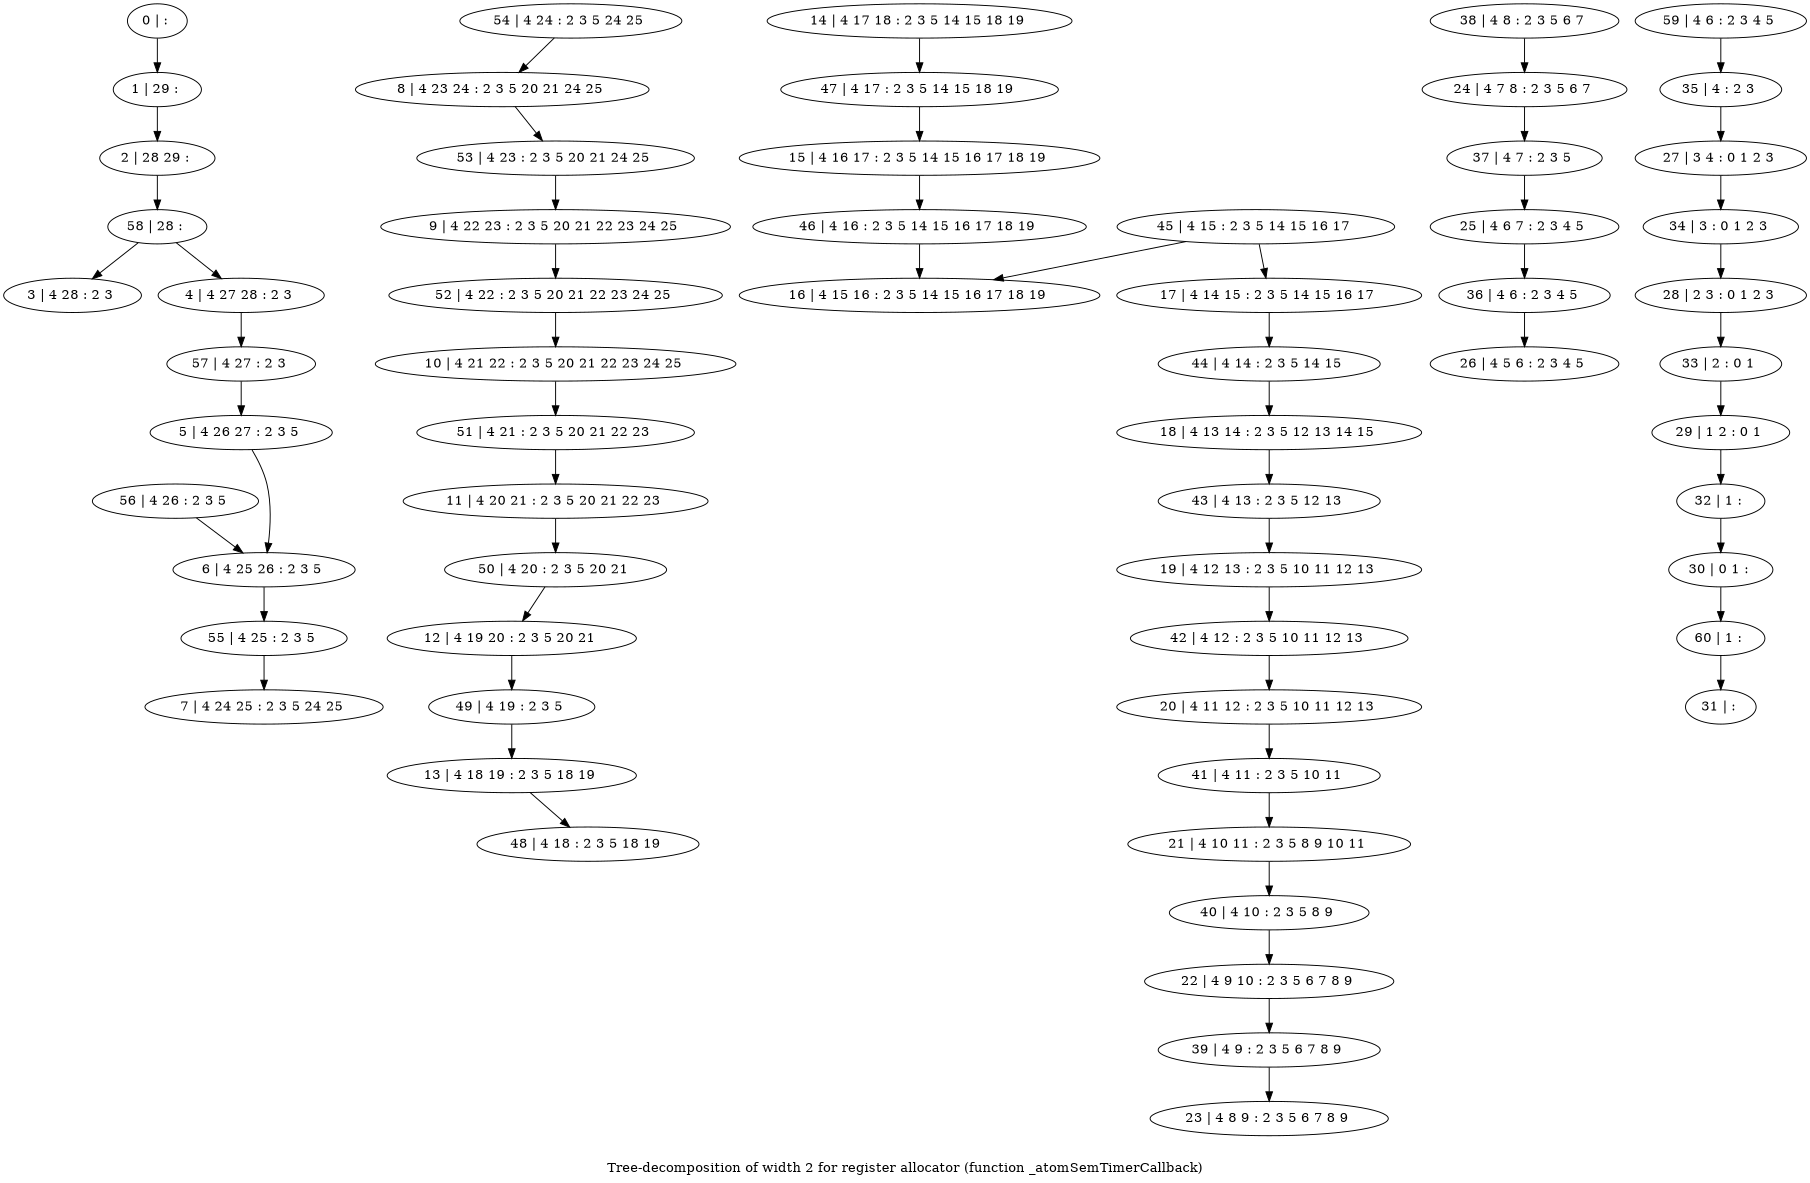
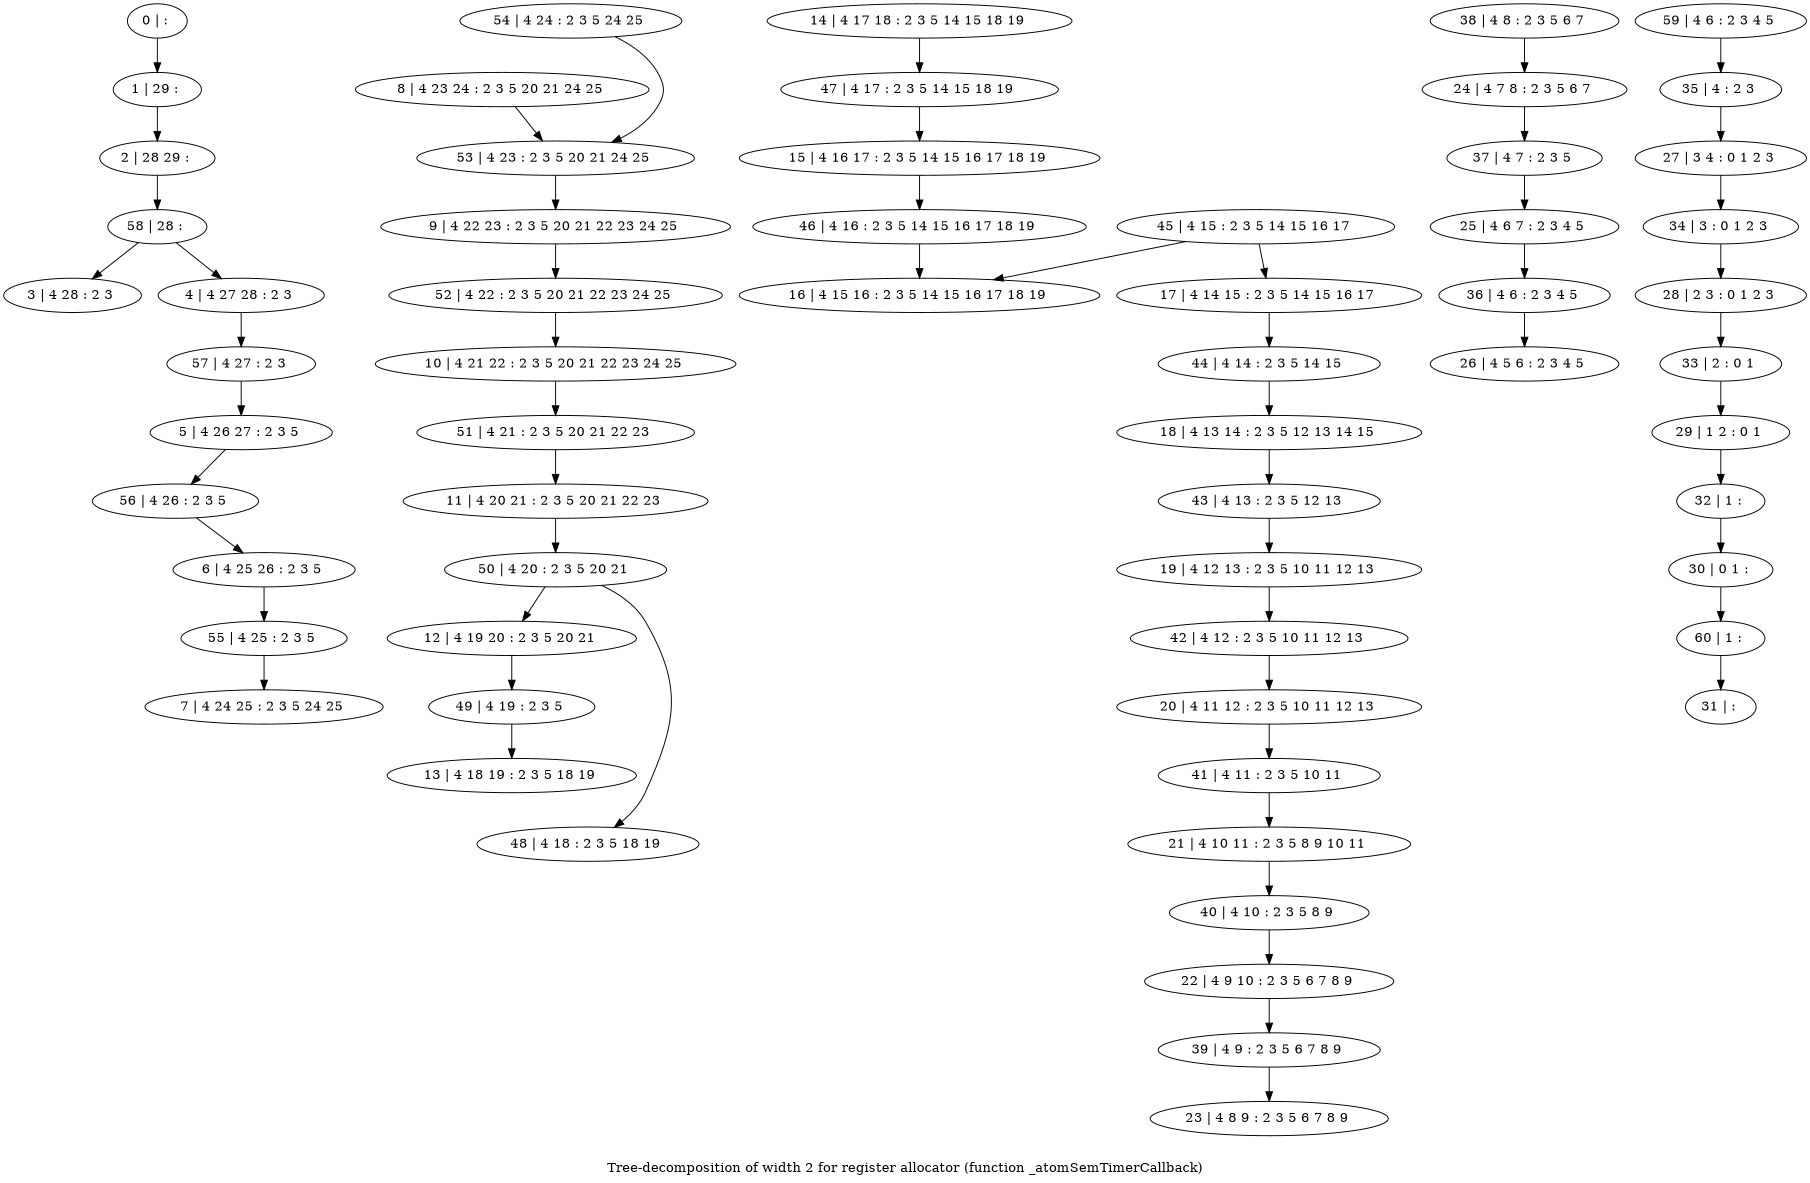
  digraph {
    label="Tree-decomposition of width 2 for register allocator (function _atomSemTimerCallback)"
    n1 [label="0 | : "]
    n2 [label="1 | 29 : "]
    n3 [label="2 | 28 29 : "]
    n4 [label="58 | 28 : "]
    n5 [label="3 | 4 28 : 2 3 "]
    n6 [label="4 | 4 27 28 : 2 3 "]
    n7 [label="57 | 4 27 : 2 3 "]
    n8 [label="5 | 4 26 27 : 2 3 5 "]
    n9 [label="56 | 4 26 : 2 3 5 "]
    n10 [label="6 | 4 25 26 : 2 3 5 "]
    n11 [label="55 | 4 25 : 2 3 5 "]
    n12 [label="7 | 4 24 25 : 2 3 5 24 25 "]
    n13 [label="54 | 4 24 : 2 3 5 24 25 "]
    n14 [label="8 | 4 23 24 : 2 3 5 20 21 24 25 "]
    n15 [label="53 | 4 23 : 2 3 5 20 21 24 25 "]
    n16 [label="9 | 4 22 23 : 2 3 5 20 21 22 23 24 25 "]
    n17 [label="52 | 4 22 : 2 3 5 20 21 22 23 24 25 "]
    n18 [label="10 | 4 21 22 : 2 3 5 20 21 22 23 24 25 "]
    n19 [label="51 | 4 21 : 2 3 5 20 21 22 23 "]
    n20 [label="11 | 4 20 21 : 2 3 5 20 21 22 23 "]
    n21 [label="50 | 4 20 : 2 3 5 20 21 "]
    n22 [label="12 | 4 19 20 : 2 3 5 20 21 "]
    n23 [label="49 | 4 19 : 2 3 5 "]
    n24 [label="13 | 4 18 19 : 2 3 5 18 19 "]
    n25 [label="48 | 4 18 : 2 3 5 18 19 "]
    n26 [label="14 | 4 17 18 : 2 3 5 14 15 18 19 "]
    n27 [label="47 | 4 17 : 2 3 5 14 15 18 19 "]
    n28 [label="15 | 4 16 17 : 2 3 5 14 15 16 17 18 19 "]
    n29 [label="46 | 4 16 : 2 3 5 14 15 16 17 18 19 "]
    n30 [label="16 | 4 15 16 : 2 3 5 14 15 16 17 18 19 "]
    n31 [label="45 | 4 15 : 2 3 5 14 15 16 17 "]
    n32 [label="17 | 4 14 15 : 2 3 5 14 15 16 17 "]
    n33 [label="44 | 4 14 : 2 3 5 14 15 "]
    n34 [label="18 | 4 13 14 : 2 3 5 12 13 14 15 "]
    n35 [label="43 | 4 13 : 2 3 5 12 13 "]
    n36 [label="19 | 4 12 13 : 2 3 5 10 11 12 13 "]
    n37 [label="42 | 4 12 : 2 3 5 10 11 12 13 "]
    n38 [label="20 | 4 11 12 : 2 3 5 10 11 12 13 "]
    n39 [label="41 | 4 11 : 2 3 5 10 11 "]
    n40 [label="21 | 4 10 11 : 2 3 5 8 9 10 11 "]
    n41 [label="40 | 4 10 : 2 3 5 8 9 "]
    n42 [label="22 | 4 9 10 : 2 3 5 6 7 8 9 "]
    n43 [label="39 | 4 9 : 2 3 5 6 7 8 9 "]
    n44 [label="23 | 4 8 9 : 2 3 5 6 7 8 9 "]
    n45 [label="38 | 4 8 : 2 3 5 6 7 "]
    n46 [label="24 | 4 7 8 : 2 3 5 6 7 "]
    n47 [label="37 | 4 7 : 2 3 5 "]
    n48 [label="25 | 4 6 7 : 2 3 4 5 "]
    n49 [label="36 | 4 6 : 2 3 4 5 "]
    n50 [label="26 | 4 5 6 : 2 3 4 5 "]
    n51 [label="59 | 4 6 : 2 3 4 5 "]
    n52 [label="35 | 4 : 2 3 "]
    n53 [label="27 | 3 4 : 0 1 2 3 "]
    n54 [label="34 | 3 : 0 1 2 3 "]
    n55 [label="28 | 2 3 : 0 1 2 3 "]
    n56 [label="33 | 2 : 0 1 "]
    n57 [label="29 | 1 2 : 0 1 "]
    n58 [label="32 | 1 : "]
    n59 [label="30 | 0 1 : "]
    n60 [label="60 | 1 : "]
    n61 [label="31 | : "]
    n1 -> n2
    n2 -> n3
    n3 -> n4
    n4 -> n5
    n4 -> n6
    n6 -> n7
    n7 -> n8
-   n8 -> n10
+   n8 -> n9
    n9 -> n10
    n10 -> n11
    n11 -> n12
-   n13 -> n14
+   n13 -> n15
    n14 -> n15
    n15 -> n16
    n16 -> n17
    n17 -> n18
    n18 -> n19
    n19 -> n20
    n20 -> n21
    n21 -> n22
    n22 -> n23
    n23 -> n24
-   n24 -> n25
+   n21 -> n25
    n26 -> n27
    n27 -> n28
    n28 -> n29
    n29 -> n30
    n31 -> n30
    n31 -> n32
    n32 -> n33
    n33 -> n34
    n34 -> n35
    n35 -> n36
    n36 -> n37
    n37 -> n38
    n38 -> n39
    n39 -> n40
    n40 -> n41
    n41 -> n42
    n42 -> n43
    n43 -> n44
    n45 -> n46
    n46 -> n47
    n47 -> n48
    n48 -> n49
    n49 -> n50
    n51 -> n52
    n52 -> n53
    n53 -> n54
    n54 -> n55
    n55 -> n56
    n56 -> n57
    n57 -> n58
    n58 -> n59
    n59 -> n60
    n60 -> n61
  }
